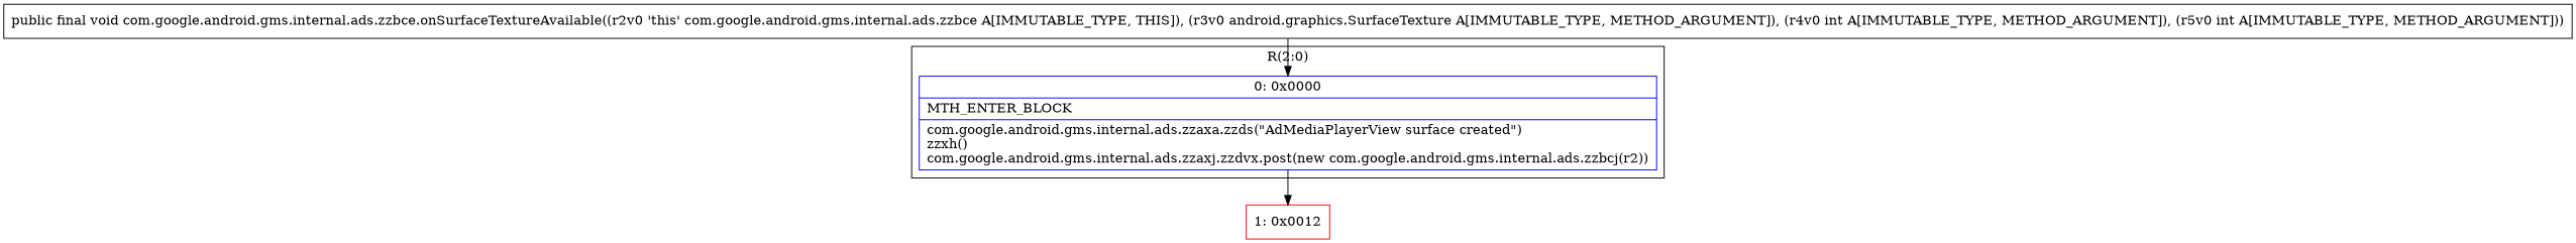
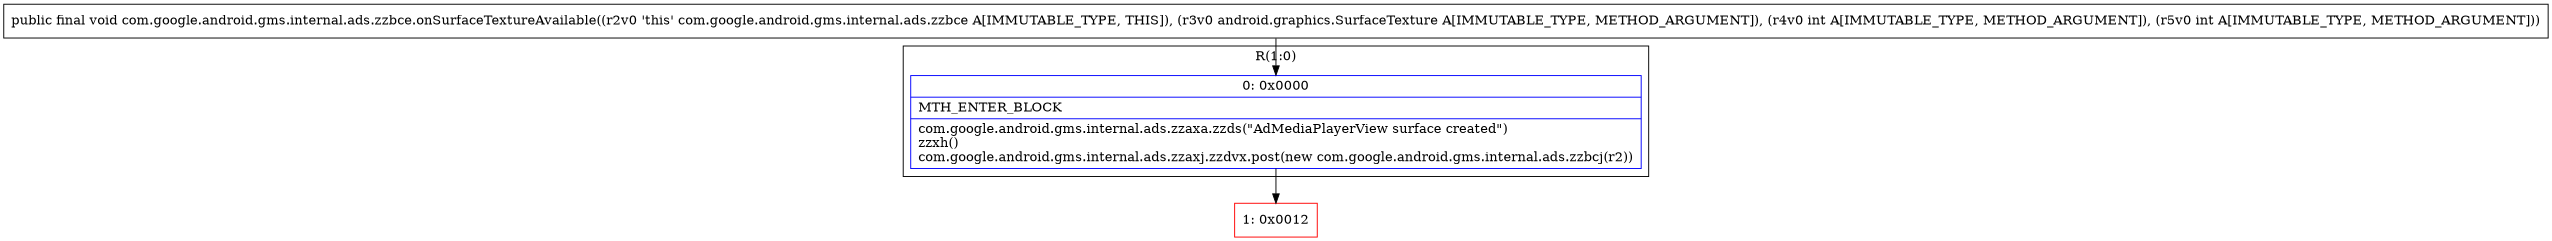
  digraph {
    node [shape=record]
    n1 [color=blue label="{0\:\ 0x0000|MTH_ENTER_BLOCK\l|com.google.android.gms.internal.ads.zzaxa.zzds(\"AdMediaPlayerView surface created\")\lzzxh()\lcom.google.android.gms.internal.ads.zzaxj.zzdvx.post(new com.google.android.gms.internal.ads.zzbcj(r2))\l}"]
    n2 [color=red label="{1\:\ 0x0012}"]
    n3 [label="{public final void com.google.android.gms.internal.ads.zzbce.onSurfaceTextureAvailable((r2v0 'this' com.google.android.gms.internal.ads.zzbce A[IMMUTABLE_TYPE, THIS]), (r3v0 android.graphics.SurfaceTexture A[IMMUTABLE_TYPE, METHOD_ARGUMENT]), (r4v0 int A[IMMUTABLE_TYPE, METHOD_ARGUMENT]), (r5v0 int A[IMMUTABLE_TYPE, METHOD_ARGUMENT])) }"]
    subgraph cluster_1 {
-     label="R(2:0)"
+     label="R(1:0)"
      n1
    }
    n1 -> n2
    n3 -> n1
  }
